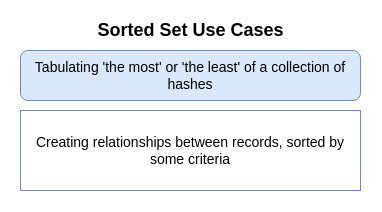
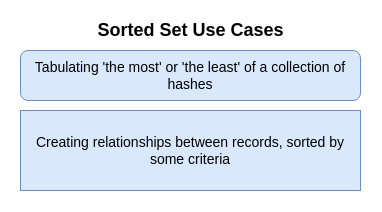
  <mxCell id="0" />
  <mxCell id="1" parent="0" />
  <mxCell id="2" value="Sorted Set Use Cases" style="text;html=1;strokeColor=none;fillColor=none;align=center;verticalAlign=middle;whiteSpace=wrap;rounded=0;fontSize=18;fontStyle=1" vertex="1" parent="1"><mxGeometry x="78.75" y="20" width="222.5" height="20" as="geometry" /></mxCell>
  <mxCell id="3" value="Tabulating 'the most' or 'the least' of a collection of hashes" style="whiteSpace=wrap;html=1;fontSize=14;align=center;fillColor=#dae8fc;strokeColor=#6c8ebf;rounded=1;" vertex="1" parent="1"><mxGeometry x="20" y="50" width="340" height="50" as="geometry" /></mxCell>
- <mxCell id="4" value="Creating relationships between records, sorted by some criteria" style="rounded=0;whiteSpace=wrap;html=1;fontSize=14;align=center;fillColor=#ffffff;strokeColor=#6c8ebf;" vertex="1" parent="1"><mxGeometry x="20" y="110" width="340" height="80" as="geometry" /></mxCell>
+ <mxCell id="4" value="Creating relationships between records, sorted by some criteria" style="rounded=0;whiteSpace=wrap;html=1;fontSize=14;align=center;fillColor=#dae8fc;strokeColor=#6c8ebf;" vertex="1" parent="1"><mxGeometry x="20" y="110" width="340" height="80" as="geometry" /></mxCell>
